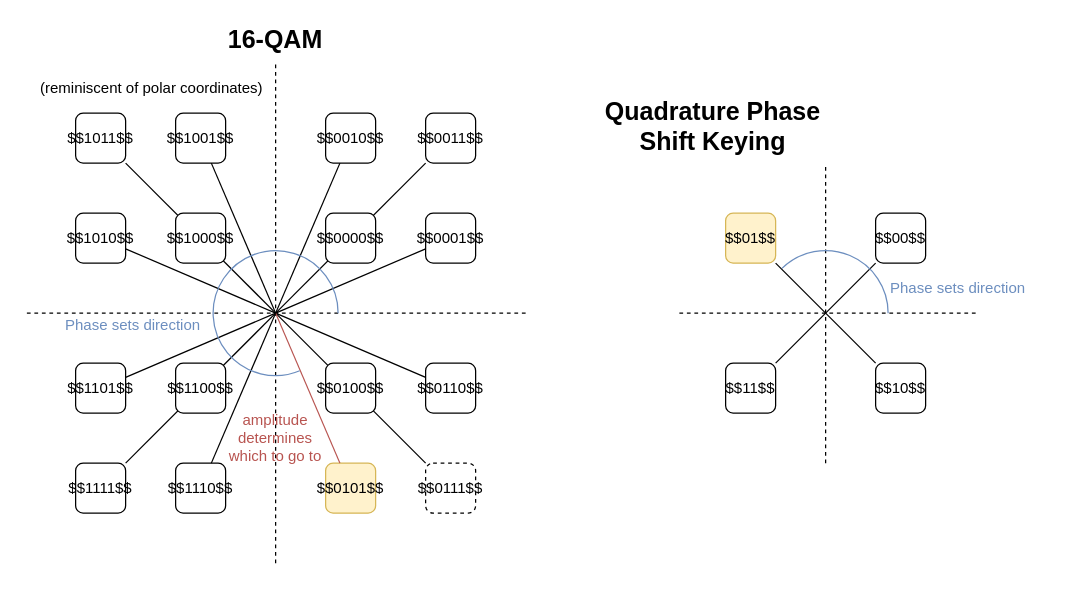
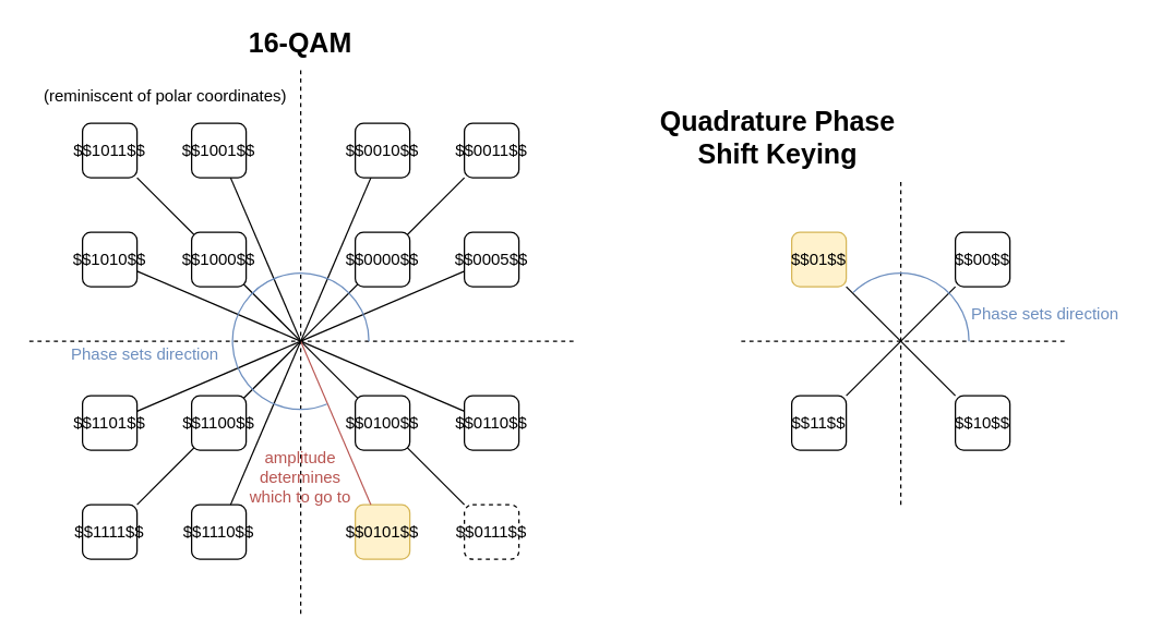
  <mxCell id="0" />
  <mxCell id="1" parent="0" />
  <mxCell id="2" value="" style="endArrow=none;html=1;dashed=1;" edge="1" parent="1"><mxGeometry width="50" height="50" relative="1" as="geometry"><mxPoint x="220" y="450" as="sourcePoint" /><mxPoint x="220" y="50" as="targetPoint" /></mxGeometry></mxCell>
  <mxCell id="3" value="" style="endArrow=none;html=1;dashed=1;" edge="1" parent="1"><mxGeometry width="50" height="50" relative="1" as="geometry"><mxPoint x="420" y="250" as="sourcePoint" /><mxPoint x="20" y="250" as="targetPoint" /></mxGeometry></mxCell>
  <mxCell id="4" value="$$1011$$" style="rounded=1;whiteSpace=wrap;html=1;" vertex="1" parent="1"><mxGeometry x="60" y="90" width="40" height="40" as="geometry" /></mxCell>
  <mxCell id="5" value="$$1001$$" style="rounded=1;whiteSpace=wrap;html=1;" vertex="1" parent="1"><mxGeometry x="140" y="90" width="40" height="40" as="geometry" /></mxCell>
  <mxCell id="6" value="$$1010$$" style="rounded=1;whiteSpace=wrap;html=1;" vertex="1" parent="1"><mxGeometry x="60" y="170" width="40" height="40" as="geometry" /></mxCell>
  <mxCell id="7" value="$$0010$$" style="rounded=1;whiteSpace=wrap;html=1;" vertex="1" parent="1"><mxGeometry x="260" y="90" width="40" height="40" as="geometry" /></mxCell>
  <mxCell id="8" value="$$0011$$" style="rounded=1;whiteSpace=wrap;html=1;" vertex="1" parent="1"><mxGeometry x="340" y="90" width="40" height="40" as="geometry" /></mxCell>
- <mxCell id="9" value="$$0001$$" style="rounded=1;whiteSpace=wrap;html=1;" vertex="1" parent="1"><mxGeometry x="340" y="170" width="40" height="40" as="geometry" /></mxCell>
+ <mxCell id="9" value="$$0005$$" style="rounded=1;whiteSpace=wrap;html=1;" vertex="1" parent="1"><mxGeometry x="340" y="170" width="40" height="40" as="geometry" /></mxCell>
  <mxCell id="10" value="$$0110$$" style="rounded=1;whiteSpace=wrap;html=1;" vertex="1" parent="1"><mxGeometry x="340" y="290" width="40" height="40" as="geometry" /></mxCell>
  <mxCell id="11" value="$$0111$$" style="rounded=1;whiteSpace=wrap;html=1;dashed=1;" vertex="1" parent="1"><mxGeometry x="340" y="370" width="40" height="40" as="geometry" /></mxCell>
  <mxCell id="12" value="$$0101$$" style="rounded=1;whiteSpace=wrap;html=1;fillColor=#fff2cc;strokeColor=#d6b656;" vertex="1" parent="1"><mxGeometry x="260" y="370" width="40" height="40" as="geometry" /></mxCell>
  <mxCell id="13" value="$$1110$$" style="rounded=1;whiteSpace=wrap;html=1;" vertex="1" parent="1"><mxGeometry x="140" y="370" width="40" height="40" as="geometry" /></mxCell>
  <mxCell id="14" value="$$1111$$" style="rounded=1;whiteSpace=wrap;html=1;" vertex="1" parent="1"><mxGeometry x="60" y="370" width="40" height="40" as="geometry" /></mxCell>
  <mxCell id="15" value="$$1101$$" style="rounded=1;whiteSpace=wrap;html=1;" vertex="1" parent="1"><mxGeometry x="60" y="290" width="40" height="40" as="geometry" /></mxCell>
  <mxCell id="16" value="" style="endArrow=none;html=1;" edge="1" parent="1" source="14"><mxGeometry width="50" height="50" relative="1" as="geometry"><mxPoint x="100" y="370" as="sourcePoint" /><mxPoint x="220" y="250" as="targetPoint" /></mxGeometry></mxCell>
  <mxCell id="17" value="" style="endArrow=none;html=1;" edge="1" parent="1" source="15"><mxGeometry width="50" height="50" relative="1" as="geometry"><mxPoint x="110" y="380" as="sourcePoint" /><mxPoint x="220" y="250" as="targetPoint" /></mxGeometry></mxCell>
  <mxCell id="18" value="" style="endArrow=none;html=1;" edge="1" parent="1" source="6"><mxGeometry width="50" height="50" relative="1" as="geometry"><mxPoint x="110" y="311.429" as="sourcePoint" /><mxPoint x="220" y="250" as="targetPoint" /></mxGeometry></mxCell>
  <mxCell id="19" value="" style="endArrow=none;html=1;" edge="1" parent="1" source="4"><mxGeometry width="50" height="50" relative="1" as="geometry"><mxPoint x="110" y="208.571" as="sourcePoint" /><mxPoint x="220" y="250" as="targetPoint" /></mxGeometry></mxCell>
  <mxCell id="20" value="" style="endArrow=none;html=1;" edge="1" parent="1" source="5"><mxGeometry width="50" height="50" relative="1" as="geometry"><mxPoint x="190" y="220" as="sourcePoint" /><mxPoint x="220" y="250" as="targetPoint" /></mxGeometry></mxCell>
  <mxCell id="21" value="$$1100$$" style="rounded=1;whiteSpace=wrap;html=1;" vertex="1" parent="1"><mxGeometry x="140" y="290" width="40" height="40" as="geometry" /></mxCell>
  <mxCell id="22" value="$$1000$$" style="rounded=1;whiteSpace=wrap;html=1;" vertex="1" parent="1"><mxGeometry x="140" y="170" width="40" height="40" as="geometry" /></mxCell>
  <mxCell id="23" value="" style="endArrow=none;html=1;" edge="1" parent="1" target="8"><mxGeometry width="50" height="50" relative="1" as="geometry"><mxPoint x="220" y="250" as="sourcePoint" /><mxPoint x="230" y="260" as="targetPoint" /></mxGeometry></mxCell>
  <mxCell id="24" value="" style="endArrow=none;html=1;" edge="1" parent="1" target="9"><mxGeometry width="50" height="50" relative="1" as="geometry"><mxPoint x="220" y="250" as="sourcePoint" /><mxPoint x="350" y="140" as="targetPoint" /></mxGeometry></mxCell>
  <mxCell id="25" value="" style="endArrow=none;html=1;" edge="1" parent="1" target="7"><mxGeometry width="50" height="50" relative="1" as="geometry"><mxPoint x="220" y="250" as="sourcePoint" /><mxPoint x="350" y="208.571" as="targetPoint" /></mxGeometry></mxCell>
  <mxCell id="26" value="$$0000$$" style="rounded=1;whiteSpace=wrap;html=1;" vertex="1" parent="1"><mxGeometry x="260" y="170" width="40" height="40" as="geometry" /></mxCell>
  <mxCell id="27" value="" style="endArrow=none;html=1;" edge="1" parent="1" target="11"><mxGeometry width="50" height="50" relative="1" as="geometry"><mxPoint x="220" y="250" as="sourcePoint" /><mxPoint x="350" y="140" as="targetPoint" /></mxGeometry></mxCell>
  <mxCell id="28" value="$$0100$$" style="rounded=1;whiteSpace=wrap;html=1;" vertex="1" parent="1"><mxGeometry x="260" y="290" width="40" height="40" as="geometry" /></mxCell>
  <mxCell id="29" value="" style="endArrow=none;html=1;" edge="1" parent="1" target="10"><mxGeometry width="50" height="50" relative="1" as="geometry"><mxPoint x="220" y="250" as="sourcePoint" /><mxPoint x="350" y="380" as="targetPoint" /></mxGeometry></mxCell>
  <mxCell id="30" value="" style="endArrow=none;html=1;strokeColor=#B85450;" edge="1" parent="1" target="12"><mxGeometry width="50" height="50" relative="1" as="geometry"><mxPoint x="220" y="250" as="sourcePoint" /><mxPoint x="350" y="311.429" as="targetPoint" /></mxGeometry></mxCell>
  <mxCell id="31" value="" style="endArrow=none;html=1;" edge="1" parent="1" target="13"><mxGeometry width="50" height="50" relative="1" as="geometry"><mxPoint x="220" y="250" as="sourcePoint" /><mxPoint x="281.429" y="380" as="targetPoint" /></mxGeometry></mxCell>
  <mxCell id="32" value="Phase sets direction" style="text;html=1;strokeColor=none;fillColor=none;align=left;verticalAlign=middle;whiteSpace=wrap;rounded=0;fontColor=#6C8EBF;" vertex="1" parent="1"><mxGeometry x="50" y="250" width="120" height="20" as="geometry" /></mxCell>
  <mxCell id="33" value="amplitude determines which to go to" style="text;html=1;strokeColor=none;fillColor=none;align=center;verticalAlign=middle;whiteSpace=wrap;rounded=0;fontColor=#B85450;" vertex="1" parent="1"><mxGeometry x="180" y="340" width="80" height="20" as="geometry" /></mxCell>
  <mxCell id="34" value="" style="verticalLabelPosition=bottom;verticalAlign=top;html=1;shape=mxgraph.basic.arc;startAngle=0.437;endAngle=0.25;align=left;fillColor=#dae8fc;strokeColor=#6c8ebf;" vertex="1" parent="1"><mxGeometry x="170" y="200" width="100" height="100" as="geometry" /></mxCell>
  <mxCell id="35" value="(reminiscent of polar coordinates)" style="text;html=1;strokeColor=none;fillColor=none;align=left;verticalAlign=middle;whiteSpace=wrap;rounded=0;" vertex="1" parent="1"><mxGeometry x="30" y="60" width="190" height="20" as="geometry" /></mxCell>
  <mxCell id="36" value="" style="endArrow=none;html=1;dashed=1;" edge="1" parent="1"><mxGeometry width="50" height="50" relative="1" as="geometry"><mxPoint x="660" y="370" as="sourcePoint" /><mxPoint x="660" y="130" as="targetPoint" /></mxGeometry></mxCell>
  <mxCell id="37" value="" style="endArrow=none;html=1;dashed=1;" edge="1" parent="1"><mxGeometry width="50" height="50" relative="1" as="geometry"><mxPoint x="780" y="250" as="sourcePoint" /><mxPoint x="540" y="250" as="targetPoint" /></mxGeometry></mxCell>
  <mxCell id="38" value="" style="endArrow=none;html=1;" edge="1" parent="1" source="40"><mxGeometry width="50" height="50" relative="1" as="geometry"><mxPoint x="540" y="370" as="sourcePoint" /><mxPoint x="660" y="250" as="targetPoint" /></mxGeometry></mxCell>
  <mxCell id="39" value="" style="endArrow=none;html=1;" edge="1" parent="1" source="41"><mxGeometry width="50" height="50" relative="1" as="geometry"><mxPoint x="600" y="190" as="sourcePoint" /><mxPoint x="660" y="250" as="targetPoint" /></mxGeometry></mxCell>
  <mxCell id="40" value="$$11$$" style="rounded=1;whiteSpace=wrap;html=1;" vertex="1" parent="1"><mxGeometry x="580" y="290" width="40" height="40" as="geometry" /></mxCell>
  <mxCell id="41" value="$$01$$" style="rounded=1;whiteSpace=wrap;html=1;fillColor=#fff2cc;strokeColor=#d6b656;" vertex="1" parent="1"><mxGeometry x="580" y="170" width="40" height="40" as="geometry" /></mxCell>
  <mxCell id="42" value="" style="endArrow=none;html=1;" edge="1" parent="1" target="43"><mxGeometry width="50" height="50" relative="1" as="geometry"><mxPoint x="660" y="250" as="sourcePoint" /><mxPoint x="670" y="260" as="targetPoint" /></mxGeometry></mxCell>
  <mxCell id="43" value="$$00$$" style="rounded=1;whiteSpace=wrap;html=1;" vertex="1" parent="1"><mxGeometry x="700" y="170" width="40" height="40" as="geometry" /></mxCell>
  <mxCell id="44" value="$$10$$" style="rounded=1;whiteSpace=wrap;html=1;" vertex="1" parent="1"><mxGeometry x="700" y="290" width="40" height="40" as="geometry" /></mxCell>
  <mxCell id="45" value="" style="verticalLabelPosition=bottom;verticalAlign=top;html=1;shape=mxgraph.basic.arc;startAngle=0.877;endAngle=0.25;align=left;fillColor=#dae8fc;strokeColor=#6c8ebf;" vertex="1" parent="1"><mxGeometry x="610" y="200" width="100" height="100" as="geometry" /></mxCell>
  <mxCell id="46" value="Quadrature Phase Shift Keying" style="text;html=1;strokeColor=none;fillColor=none;align=center;verticalAlign=middle;whiteSpace=wrap;rounded=0;fontStyle=1;fontSize=20;" vertex="1" parent="1"><mxGeometry x="475" y="90" width="190" height="20" as="geometry" /></mxCell>
  <mxCell id="47" value="" style="endArrow=none;html=1;" edge="1" parent="1" target="44"><mxGeometry width="50" height="50" relative="1" as="geometry"><mxPoint x="660" y="250" as="sourcePoint" /><mxPoint x="620" y="118.571" as="targetPoint" /></mxGeometry></mxCell>
  <mxCell id="48" value="16-QAM" style="text;html=1;strokeColor=none;fillColor=none;align=center;verticalAlign=middle;whiteSpace=wrap;rounded=0;fontStyle=1;fontSize=20;" vertex="1" parent="1"><mxGeometry x="125" y="20" width="190" height="20" as="geometry" /></mxCell>
  <mxCell id="49" value="Phase sets direction" style="text;html=1;strokeColor=none;fillColor=none;align=left;verticalAlign=middle;whiteSpace=wrap;rounded=0;fontColor=#6C8EBF;" vertex="1" parent="1"><mxGeometry x="710" y="220" width="120" height="20" as="geometry" /></mxCell>
